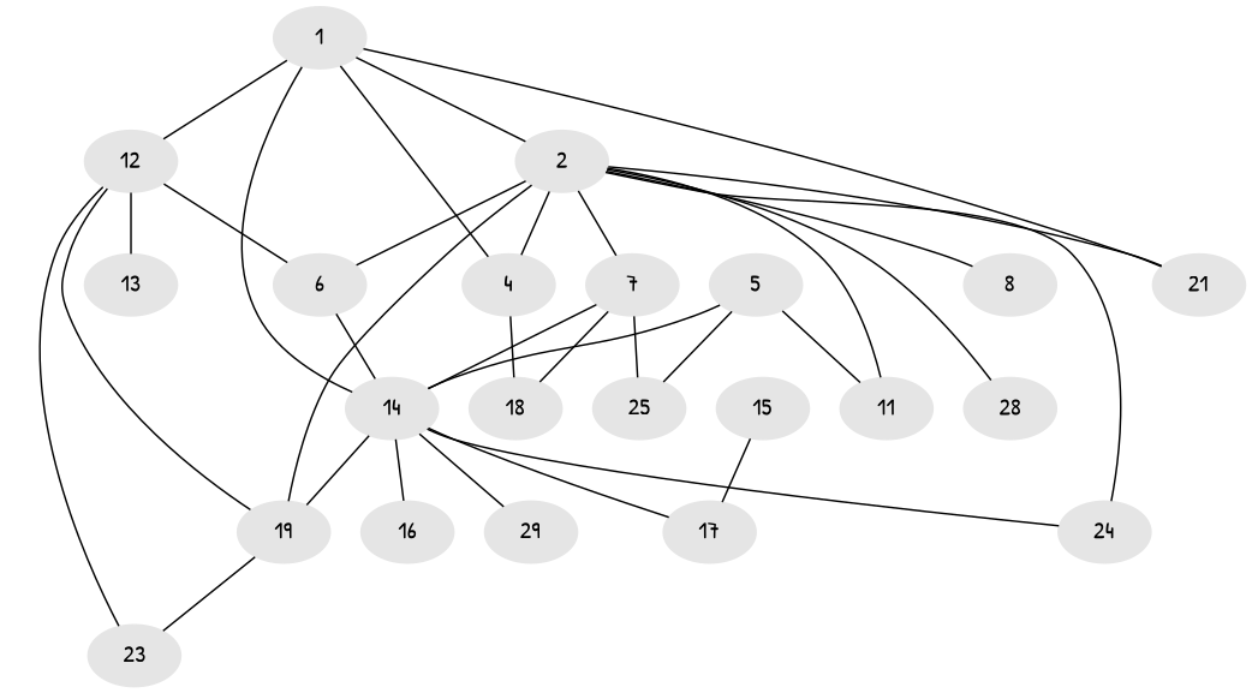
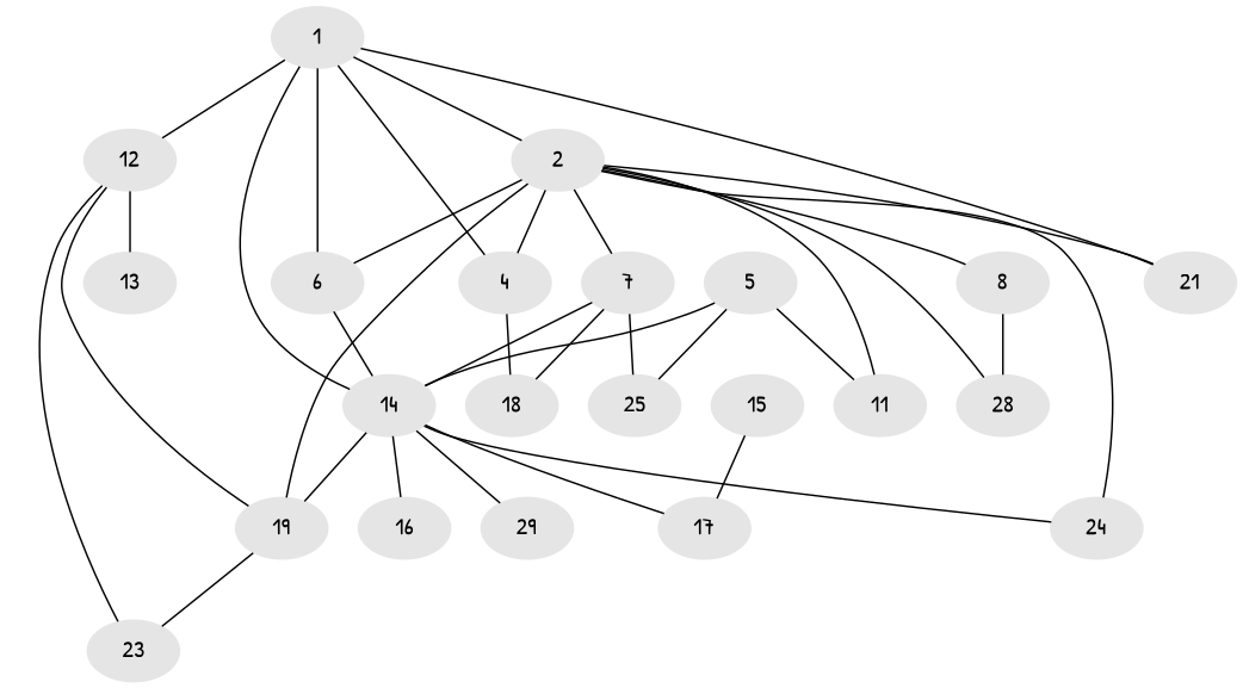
  graph {
    fontname="Patrick Hand"
    node [color=gray90 fontname="Patrick Hand" style=filled]
    edge [fontname="Patrick Hand" weight=1.0]
    1
    2
    4
    6
    12
    14
    21
    24
    7
    8
    11
    19
    28
    18
    13
    23
    16
    17
    29
    25
    5
    15
    1 -- 2
    1 -- 4
-   12 -- 6 [weight=2.0]
+   1 -- 6 [weight=2.0]
    1 -- 12
    1 -- 14 [weight=3.0]
    1 -- 21
    2 -- 4 [weight=3.0]
    2 -- 6
    2 -- 21
    2 -- 24 [weight=2.0]
    2 -- 7
    2 -- 8
    2 -- 11
    2 -- 19 [weight=3.0]
    2 -- 28 [weight=2.0]
    4 -- 18
    6 -- 14
    12 -- 19
    12 -- 13
    12 -- 23
    14 -- 24
    14 -- 19
    14 -- 16
    14 -- 17 [weight=2.0]
    14 -- 29
    7 -- 14
    7 -- 18
    7 -- 25
+   8 -- 28
    19 -- 23
    5 -- 14
    5 -- 11
    5 -- 25
    15 -- 17 [weight=2.0]
  }
